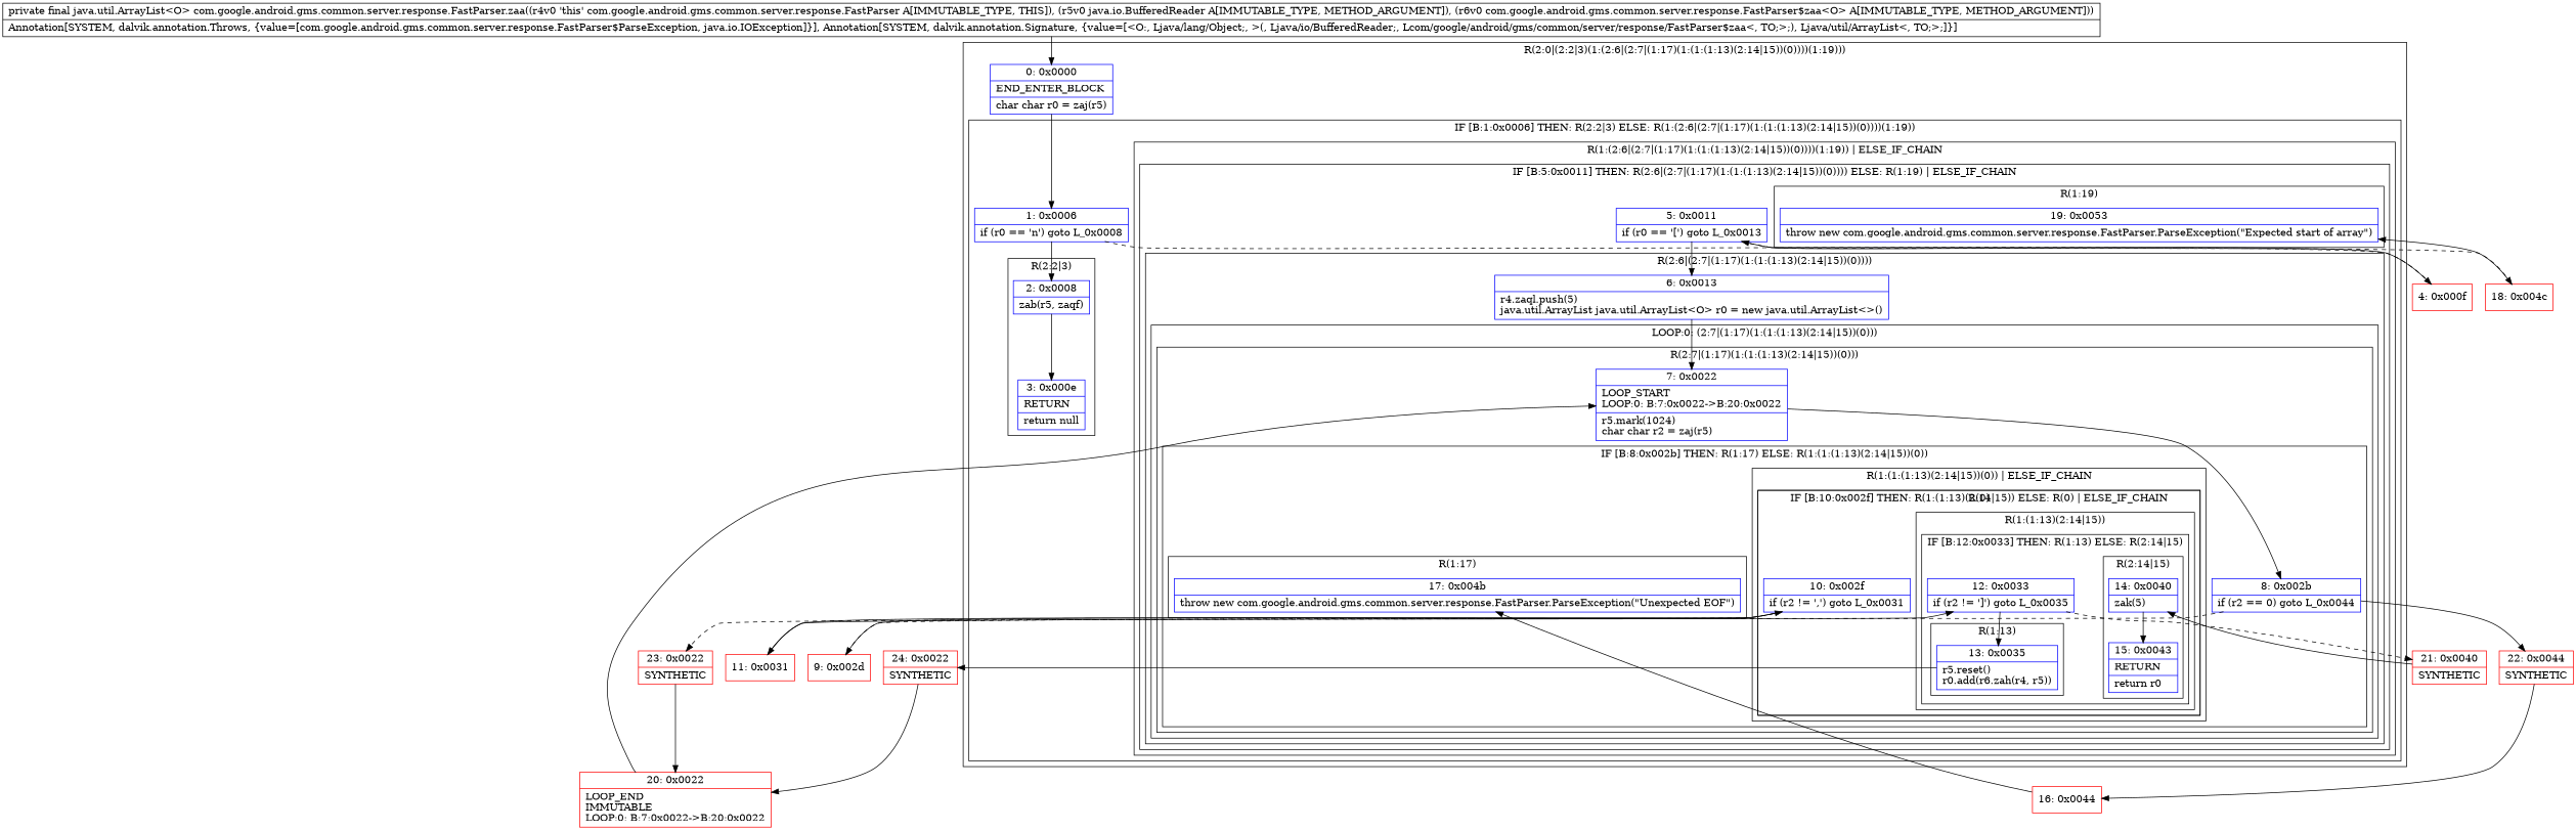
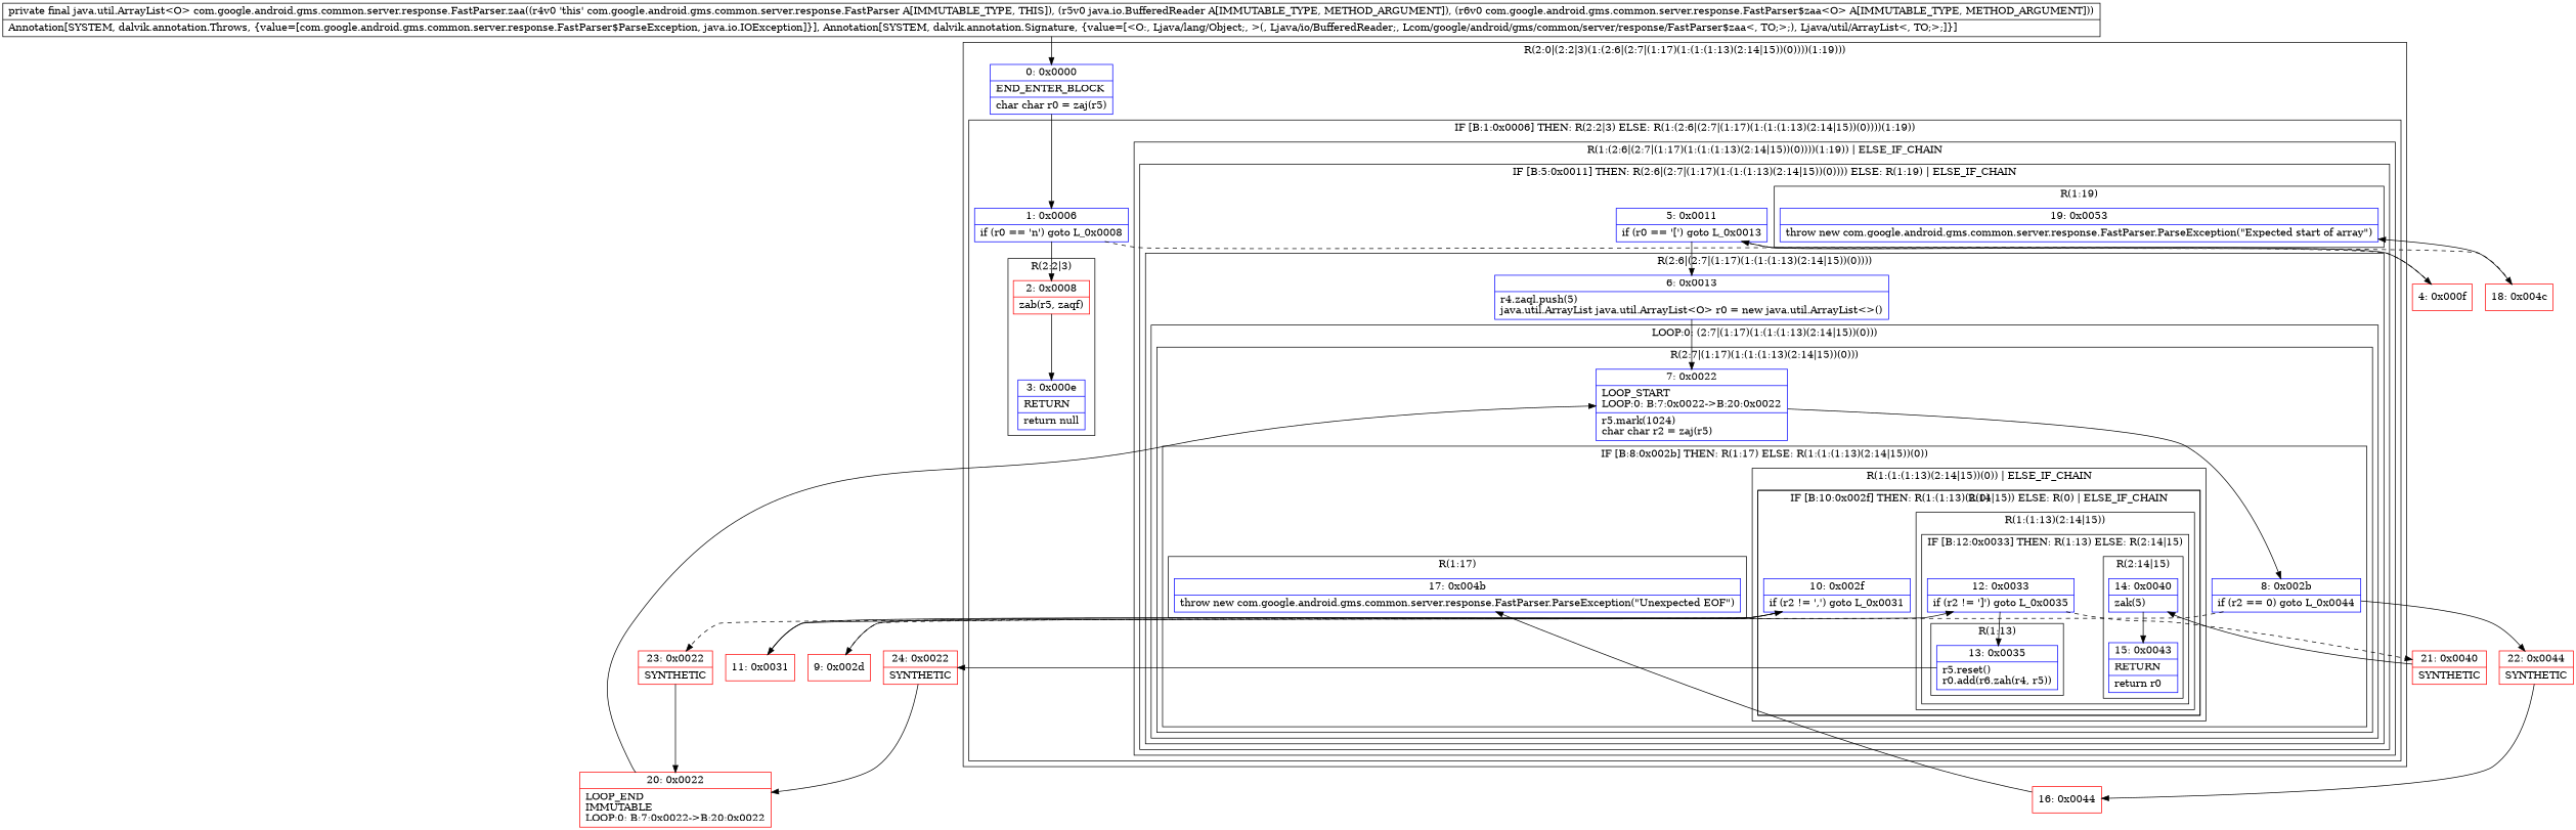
  digraph {
    node [color=blue shape=record]
-   n1 [label="{2\:\ 0x0008|zab(r5, zaqf)\l}"]
+   n1 [color=red label="{2\:\ 0x0008|zab(r5, zaqf)\l}"]
    n2 [label="{3\:\ 0x000e|RETURN\l|return null\l}"]
    n3 [label="{17\:\ 0x004b|throw new com.google.android.gms.common.server.response.FastParser.ParseException(\"Unexpected EOF\")\l}"]
    n4 [label="{13\:\ 0x0035|r5.reset()\lr0.add(r6.zah(r4, r5))\l}"]
    n5 [label="{14\:\ 0x0040|zak(5)\l}"]
    n6 [label="{15\:\ 0x0043|RETURN\l|return r0\l}"]
    n7 [label="{12\:\ 0x0033|if (r2 != ']') goto L_0x0035\l}"]
    n8 [label="{10\:\ 0x002f|if (r2 != ',') goto L_0x0031\l}"]
    n9 [label="{8\:\ 0x002b|if (r2 == 0) goto L_0x0044\l}"]
    n10 [label="{7\:\ 0x0022|LOOP_START\lLOOP:0: B:7:0x0022\-\>B:20:0x0022\l|r5.mark(1024)\lchar char r2 = zaj(r5)\l}"]
    n11 [label="{6\:\ 0x0013|r4.zaql.push(5)\ljava.util.ArrayList java.util.ArrayList\<O\> r0 = new java.util.ArrayList\<\>()\l}"]
    n12 [label="{19\:\ 0x0053|throw new com.google.android.gms.common.server.response.FastParser.ParseException(\"Expected start of array\")\l}"]
    n13 [label="{5\:\ 0x0011|if (r0 == '[') goto L_0x0013\l}"]
    n14 [label="{1\:\ 0x0006|if (r0 == 'n') goto L_0x0008\l}"]
    n15 [label="{0\:\ 0x0000|END_ENTER_BLOCK\l|char char r0 = zaj(r5)\l}"]
    n16 [color=red label="{24\:\ 0x0022|SYNTHETIC\l}"]
    n17 [color=red label="{21\:\ 0x0040|SYNTHETIC\l}"]
    n18 [color=red label="{11\:\ 0x0031}"]
    n19 [color=red label="{23\:\ 0x0022|SYNTHETIC\l}"]
    n20 [color=red label="{9\:\ 0x002d}"]
    n21 [color=red label="{22\:\ 0x0044|SYNTHETIC\l}"]
    n22 [color=red label="{18\:\ 0x004c}"]
    n23 [color=red label="{4\:\ 0x000f}"]
    n24 [color=red label="{16\:\ 0x0044}"]
    n25 [color=red label="{20\:\ 0x0022|LOOP_END\lIMMUTABLE\lLOOP:0: B:7:0x0022\-\>B:20:0x0022\l}"]
    n26 [label="{private final java.util.ArrayList\<O\> com.google.android.gms.common.server.response.FastParser.zaa((r4v0 'this' com.google.android.gms.common.server.response.FastParser A[IMMUTABLE_TYPE, THIS]), (r5v0 java.io.BufferedReader A[IMMUTABLE_TYPE, METHOD_ARGUMENT]), (r6v0 com.google.android.gms.common.server.response.FastParser$zaa\<O\> A[IMMUTABLE_TYPE, METHOD_ARGUMENT]))  | Annotation[SYSTEM, dalvik.annotation.Throws, \{value=[com.google.android.gms.common.server.response.FastParser$ParseException, java.io.IOException]\}], Annotation[SYSTEM, dalvik.annotation.Signature, \{value=[\<O:, Ljava\/lang\/Object;, \>(, Ljava\/io\/BufferedReader;, Lcom\/google\/android\/gms\/common\/server\/response\/FastParser$zaa\<, TO;\>;), Ljava\/util\/ArrayList\<, TO;\>;]\}]\l}" color=""]
    subgraph cluster_1 {
      label="R(2:0|(2:2|3)(1:(2:6|(2:7|(1:17)(1:(1:(1:13)(2:14|15))(0))))(1:19)))"
      n15
      subgraph cluster_2 {
        label="IF [B:1:0x0006] THEN: R(2:2|3) ELSE: R(1:(2:6|(2:7|(1:17)(1:(1:(1:13)(2:14|15))(0))))(1:19))"
        n14
        subgraph cluster_3 {
          label="R(2:2|3)"
          n1
          n2
        }
        subgraph cluster_4 {
          label="R(1:(2:6|(2:7|(1:17)(1:(1:(1:13)(2:14|15))(0))))(1:19)) | ELSE_IF_CHAIN\l"
          subgraph cluster_5 {
            label="IF [B:5:0x0011] THEN: R(2:6|(2:7|(1:17)(1:(1:(1:13)(2:14|15))(0)))) ELSE: R(1:19) | ELSE_IF_CHAIN\l"
            n13
            subgraph cluster_6 {
              label="R(2:6|(2:7|(1:17)(1:(1:(1:13)(2:14|15))(0))))"
              n11
              subgraph cluster_7 {
                label="LOOP:0: (2:7|(1:17)(1:(1:(1:13)(2:14|15))(0)))"
                subgraph cluster_8 {
                  label="R(2:7|(1:17)(1:(1:(1:13)(2:14|15))(0)))"
                  n10
                  subgraph cluster_9 {
                    label="IF [B:8:0x002b] THEN: R(1:17) ELSE: R(1:(1:(1:13)(2:14|15))(0))"
                    n9
                    subgraph cluster_10 {
                      label="R(1:17)"
                      n3
                    }
                    subgraph cluster_11 {
                      label="R(1:(1:(1:13)(2:14|15))(0)) | ELSE_IF_CHAIN\l"
                      subgraph cluster_12 {
                        label="IF [B:10:0x002f] THEN: R(1:(1:13)(2:14|15)) ELSE: R(0) | ELSE_IF_CHAIN\l"
                        n8
                        subgraph cluster_13 {
                          label="R(1:(1:13)(2:14|15))"
                          subgraph cluster_14 {
                            label="IF [B:12:0x0033] THEN: R(1:13) ELSE: R(2:14|15)"
                            n7
                            subgraph cluster_15 {
                              label="R(1:13)"
                              n4
                            }
                            subgraph cluster_16 {
                              label="R(2:14|15)"
                              n5
                              n6
                            }
                          }
                        }
                        subgraph cluster_17 {
                          label="R(0)"
                        }
                      }
                    }
                  }
                }
              }
            }
            subgraph cluster_18 {
              label="R(1:19)"
              n12
            }
          }
        }
      }
    }
    n1 -> n2
    n4 -> n16
    n5 -> n6
    n7 -> n4
    n7 -> n17 [style=dashed]
    n8 -> n18
    n8 -> n19 [style=dashed]
    n9 -> n20 [style=dashed]
    n9 -> n21
    n10 -> n9
    n11 -> n10
    n13 -> n11
    n13 -> n22 [style=dashed]
    n14 -> n1
    n14 -> n23 [style=dashed]
    n15 -> n14
    n16 -> n25
    n17 -> n5
    n18 -> n7
    n19 -> n25
    n20 -> n8
    n21 -> n24
    n22 -> n12
    n23 -> n13
    n24 -> n3
    n25 -> n10
    n26 -> n15
  }
